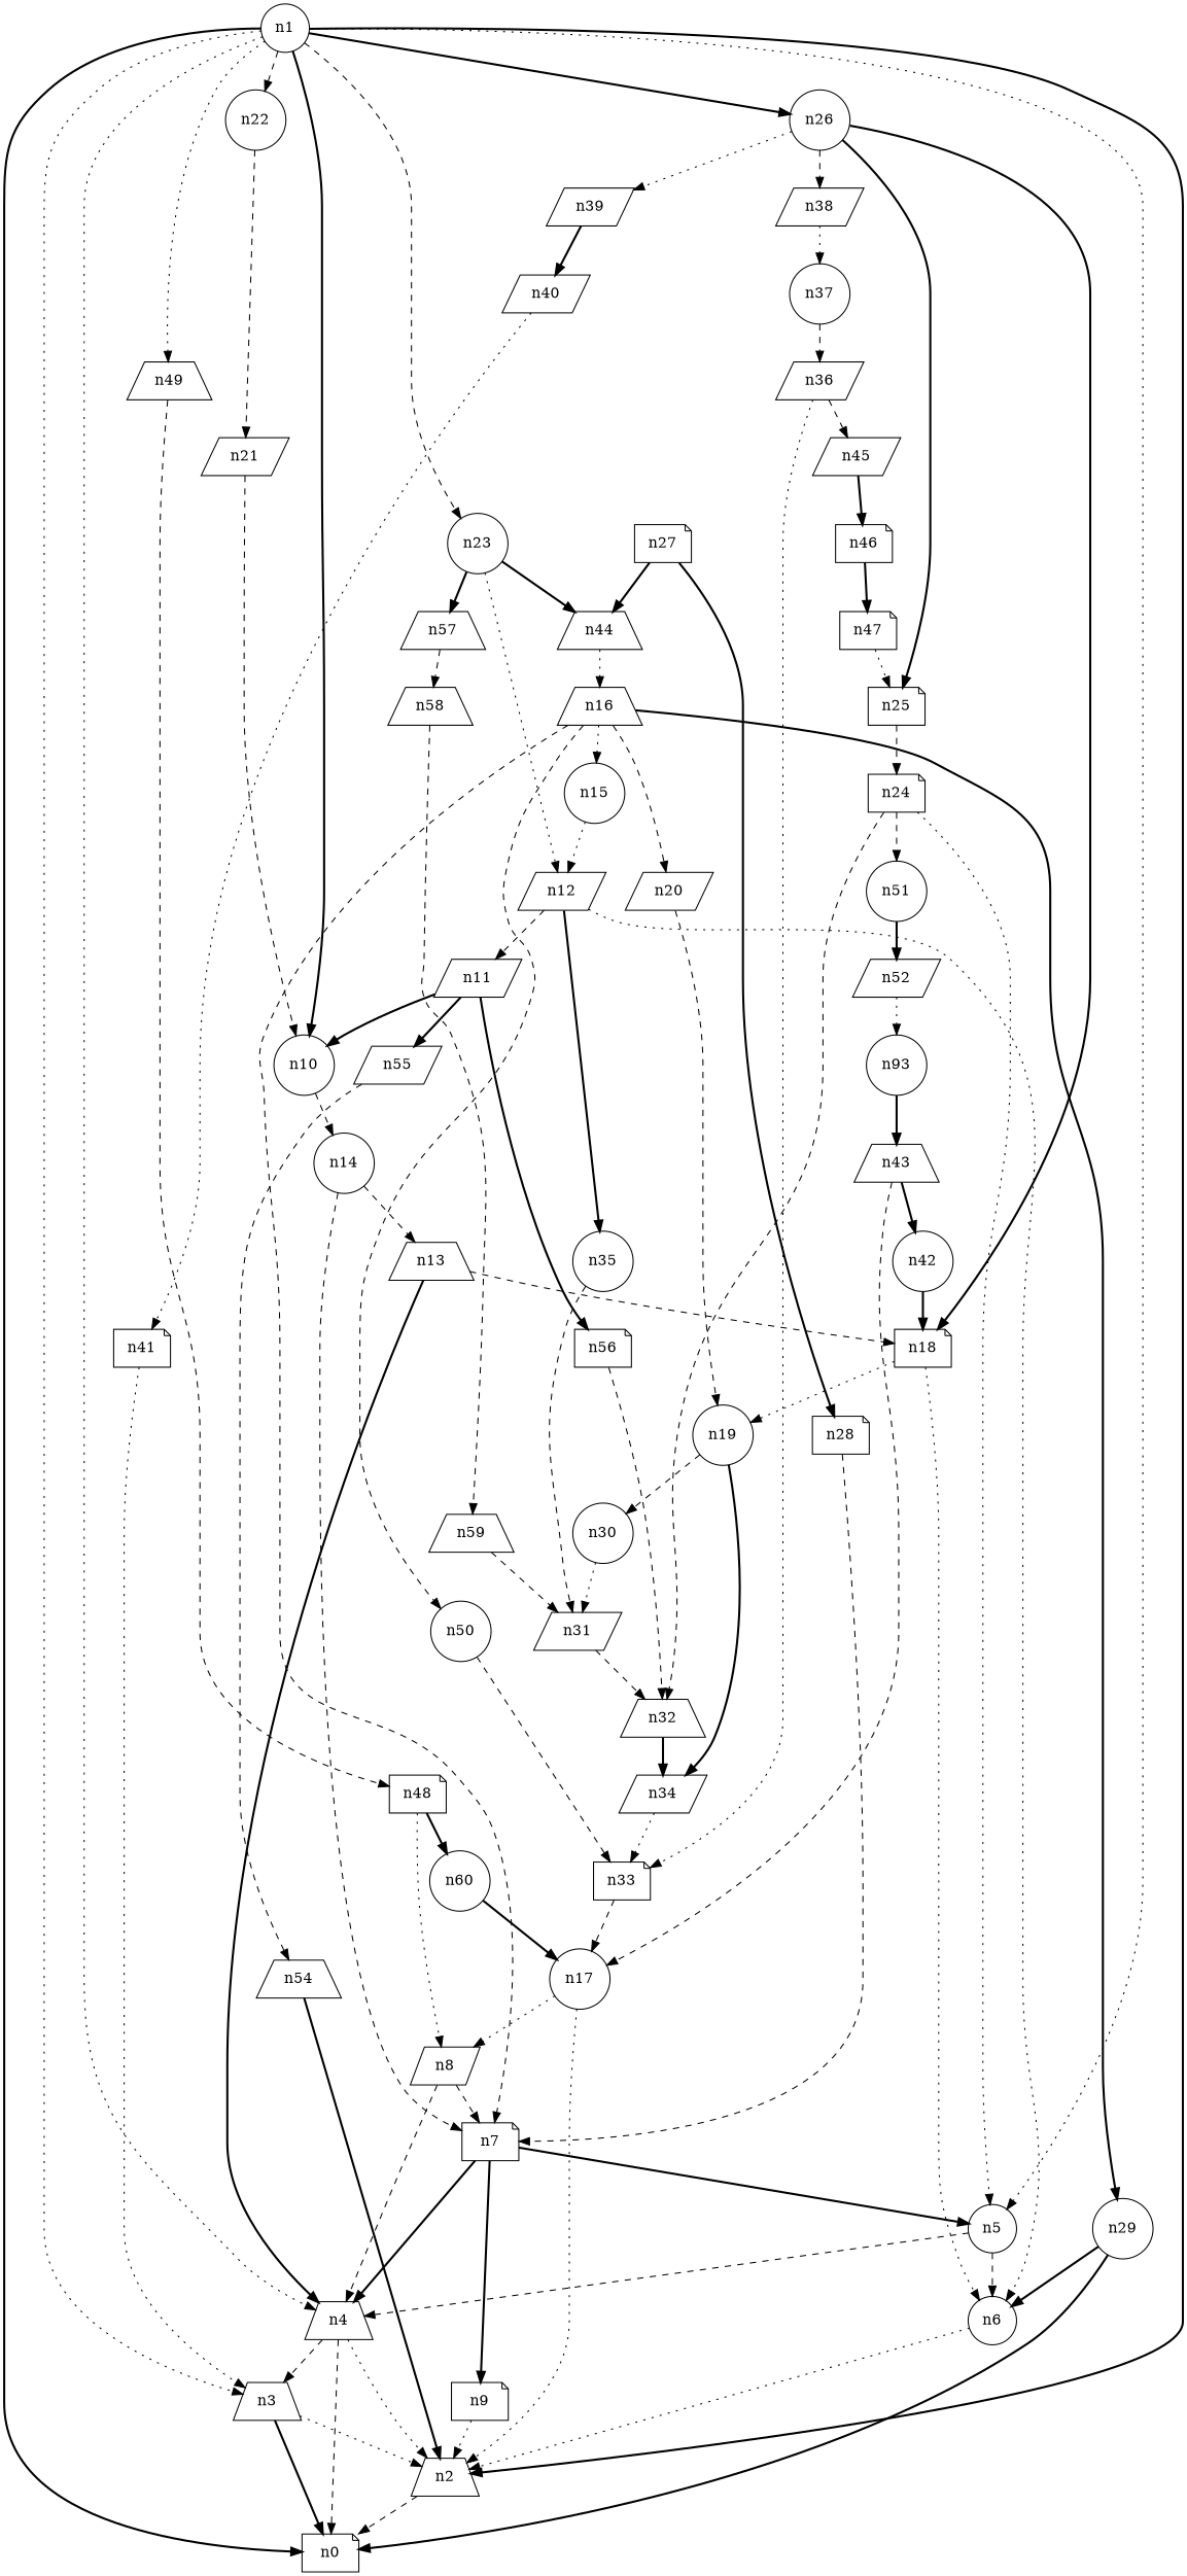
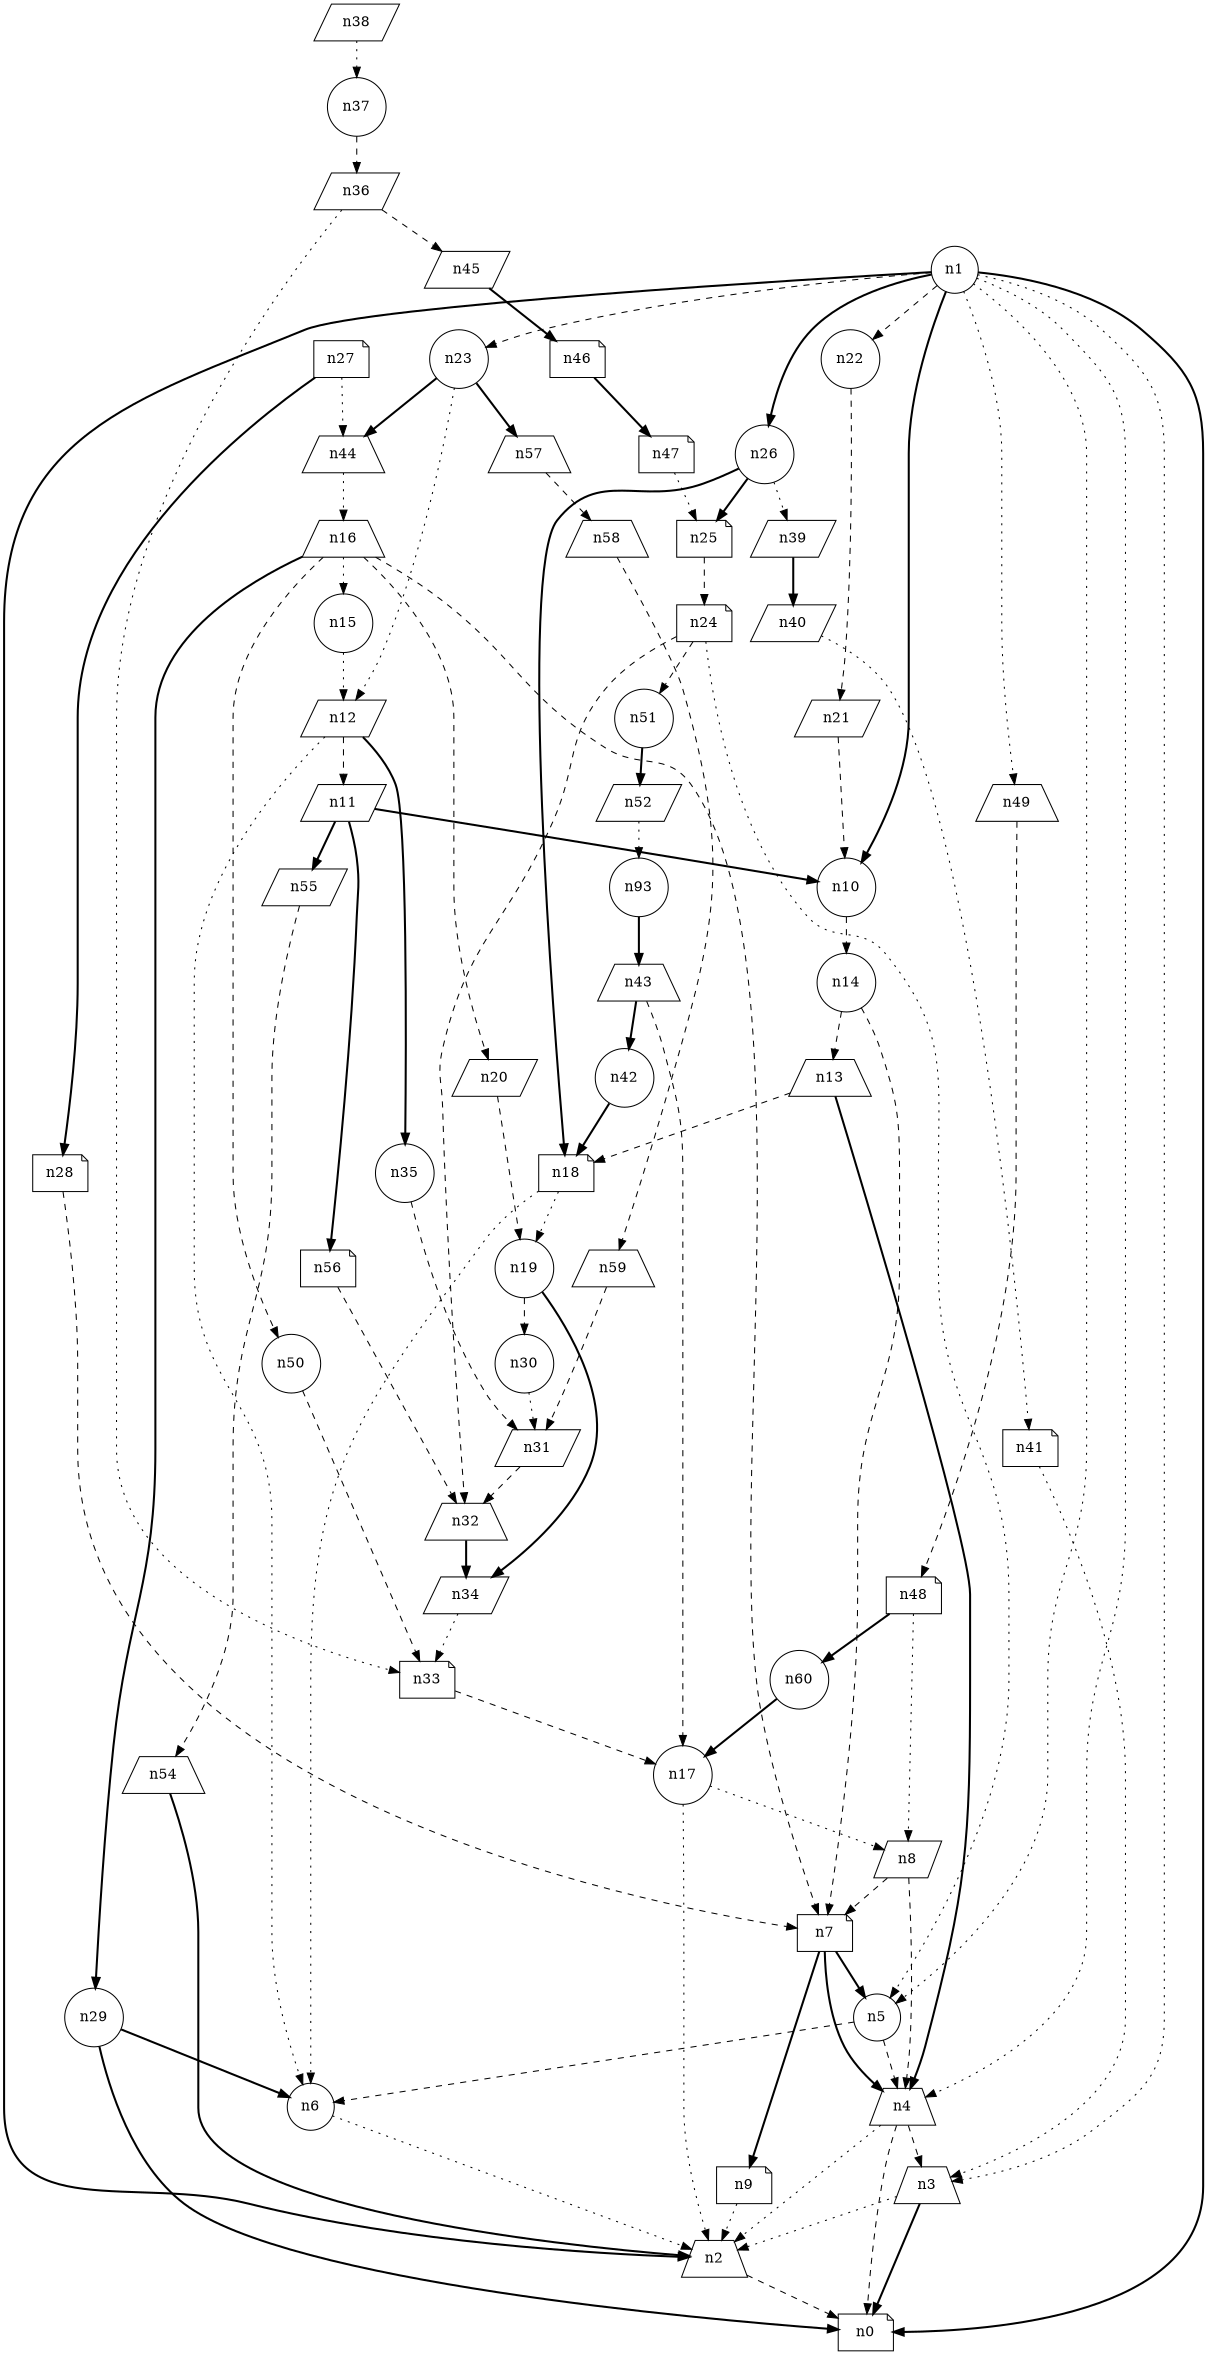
  digraph {
    fontname="DejaVu Serif"
    node [fontname="DejaVu Serif" shape=circle]
    edge [fontname="DejaVu Serif" style=dashed]
    n0 [shape=note]
    n1
    n2 [shape=trapezium]
    n3 [shape=trapezium]
    n4 [shape=trapezium]
    n5
    n10
    n22
    n23
    n26
    n49 [shape=trapezium]
    n6
    n14
    n21 [shape=parallelogram]
    n12 [shape=parallelogram]
    n57 [shape=trapezium]
    n44 [shape=trapezium]
    n18 [shape=note]
    n25 [shape=note]
    n38 [shape=parallelogram]
    n39 [shape=parallelogram]
    n48 [shape=note]
    n7 [shape=note]
    n13 [shape=trapezium]
    n11 [shape=parallelogram]
    n35
    n27 [shape=note]
    n28 [shape=note]
    n58 [shape=trapezium]
    n19
    n24 [shape=note]
    n37
    n40 [shape=parallelogram]
    n8 [shape=parallelogram]
    n60
    n9 [shape=note]
    n55 [shape=parallelogram]
    n56 [shape=note]
    n54 [shape=trapezium]
    n32 [shape=trapezium]
    n34 [shape=parallelogram]
    n31 [shape=parallelogram]
    n30
    n15
    n16 [shape=trapezium]
    n20 [shape=parallelogram]
    n29
    n50
    n33 [shape=note]
    n17
    n59 [shape=trapezium]
    n51
    n52 [shape=parallelogram]
    n53 [label=n93]
    n36 [shape=parallelogram]
    n41 [shape=note]
    n45 [shape=parallelogram]
    n46 [shape=note]
    n47 [shape=note]
    n42
    n43 [shape=trapezium]
    n1 -> n0 [style=bold]
    n1 -> n2 [style=bold]
    n1 -> n3 [style=dotted]
    n1 -> n4 [style=dotted]
    n1 -> n5 [style=dotted]
    n1 -> n10 [style=bold]
    n1 -> n22
    n1 -> n23
    n1 -> n26 [style=bold]
    n1 -> n49 [style=dotted]
    n2 -> n0
    n3 -> n0 [style=bold]
    n3 -> n2 [style=dotted]
    n4 -> n0
    n4 -> n2 [style=dotted]
    n4 -> n3
    n5 -> n4
    n5 -> n6
    n10 -> n14
    n22 -> n21
    n23 -> n12 [style=dotted]
    n23 -> n57 [style=bold]
    n23 -> n44 [style=bold]
    n26 -> n18 [style=bold]
    n26 -> n25 [style=bold]
-   n26 -> n38
    n26 -> n39 [style=dotted]
    n49 -> n48
    n6 -> n2 [style=dotted]
    n14 -> n7
    n14 -> n13
    n21 -> n10
    n12 -> n6 [style=dotted]
    n12 -> n11
    n12 -> n35 [style=bold]
    n57 -> n58
    n44 -> n16 [style=dotted]
    n18 -> n6 [style=dotted]
    n18 -> n19 [style=dotted]
    n25 -> n24
    n38 -> n37 [style=dotted]
    n39 -> n40 [style=bold]
    n48 -> n8 [style=dotted]
    n48 -> n60 [style=bold]
    n7 -> n4 [style=bold]
    n7 -> n5 [style=bold]
    n7 -> n9 [style=bold]
    n13 -> n4 [style=bold]
    n13 -> n18
    n11 -> n10 [style=bold]
    n11 -> n55 [style=bold]
    n11 -> n56 [style=bold]
    n35 -> n31
-   n27 -> n44 [style=bold]
+   n27 -> n44 [style=dotted]
    n27 -> n28 [style=bold]
    n28 -> n7
    n58 -> n59
    n19 -> n34 [style=bold]
    n19 -> n30
    n24 -> n5 [style=dotted]
    n24 -> n32
    n24 -> n51
    n37 -> n36
    n40 -> n41 [style=dotted]
    n8 -> n4
    n8 -> n7
    n60 -> n17 [style=bold]
    n9 -> n2 [style=dotted]
    n55 -> n54
    n56 -> n32
    n54 -> n2 [style=bold]
    n32 -> n34 [style=bold]
    n34 -> n33 [style=dotted]
    n31 -> n32
    n30 -> n31 [style=dotted]
    n15 -> n12 [style=dotted]
    n16 -> n7
    n16 -> n15 [style=dotted]
    n16 -> n20
    n16 -> n29 [style=bold]
    n16 -> n50
    n20 -> n19
    n29 -> n0 [style=bold]
    n29 -> n6 [style=bold]
    n50 -> n33
    n33 -> n17
    n17 -> n2 [style=dotted]
    n17 -> n8 [style=dotted]
    n59 -> n31
    n51 -> n52 [style=bold]
    n52 -> n53 [style=dotted]
    n53 -> n43 [style=bold]
    n36 -> n33 [style=dotted]
    n36 -> n45
    n41 -> n3 [style=dotted]
    n45 -> n46 [style=bold]
    n46 -> n47 [style=bold]
    n47 -> n25 [style=dotted]
    n42 -> n18 [style=bold]
    n43 -> n17
    n43 -> n42 [style=bold]
  }
